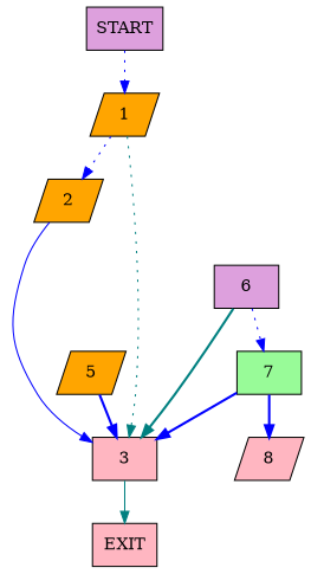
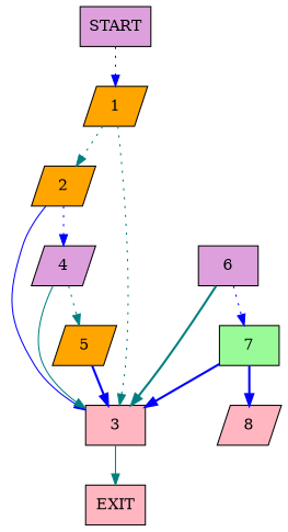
  digraph {
    node [fillcolor=plum shape=box style=filled]
    edge [color=blue style=dotted]
    n1 [label=START]
    1 [fillcolor=orange shape=parallelogram]
    2 [fillcolor=orange shape=parallelogram]
    3 [fillcolor=lightpink]
    n5 [fillcolor=lightpink label=EXIT]
+   4 [shape=parallelogram]
    5 [fillcolor=orange shape=parallelogram]
    6
    7 [fillcolor=palegreen]
    8 [fillcolor=lightpink shape=parallelogram]
    n1 -> 1
-   1 -> 2
+   1 -> 2 [color=teal]
    1 -> 3 [color=teal]
    2 -> 3 [style=solid]
+   2 -> 4
    3 -> n5 [color=teal style=solid]
+   4 -> 3 [color=teal style=solid]
+   4 -> 5 [color=teal]
    5 -> 3 [style=bold]
    6 -> 3 [color=teal style=bold]
    6 -> 7
    7 -> 3 [style=bold]
    7 -> 8 [style=bold]
  }
